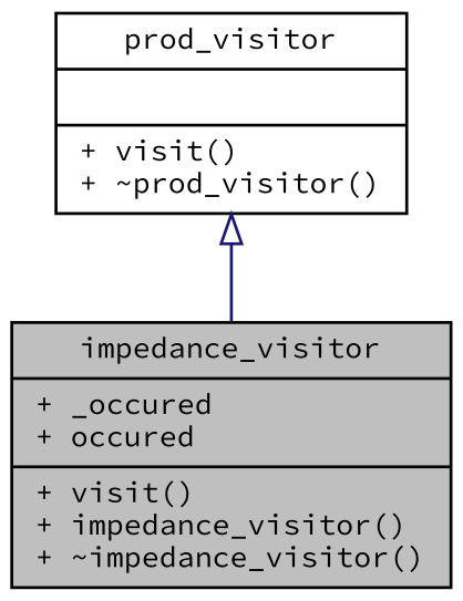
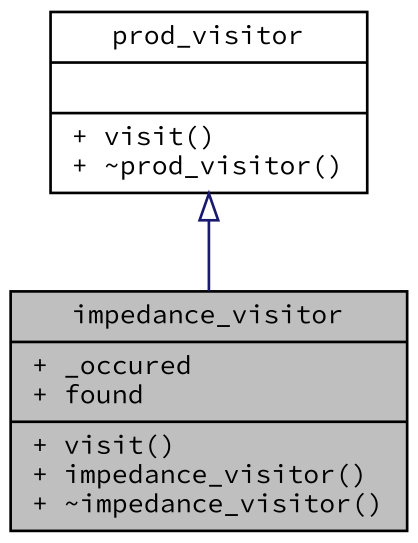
  digraph {
    fontname="Source Code Pro"
    node [color=black fontname="Source Code Pro" fontsize=10 shape=record style=filled]
-   n1 [fillcolor=grey75 fontcolor=black height=0.2 label="{impedance_visitor\n|+ _occured\l+ occured\l|+ visit()\l+ impedance_visitor()\l+ ~impedance_visitor()\l}" width=0.4]
+   n1 [fillcolor=grey75 fontcolor=black height=0.2 label="{impedance_visitor\n|+ _occured\l+ found\l|+ visit()\l+ impedance_visitor()\l+ ~impedance_visitor()\l}" width=0.4]
    n2 [fillcolor=white height=0.2 label="{prod_visitor\n||+ visit()\l+ ~prod_visitor()\l}" width=0.4]
    n2 -> n1 [arrowtail=onormal color=midnightblue dir=back fontname="Source Code Pro" fontsize=10 labelfontname=Helvetica labelfontsize=10 style=solid]
  }
